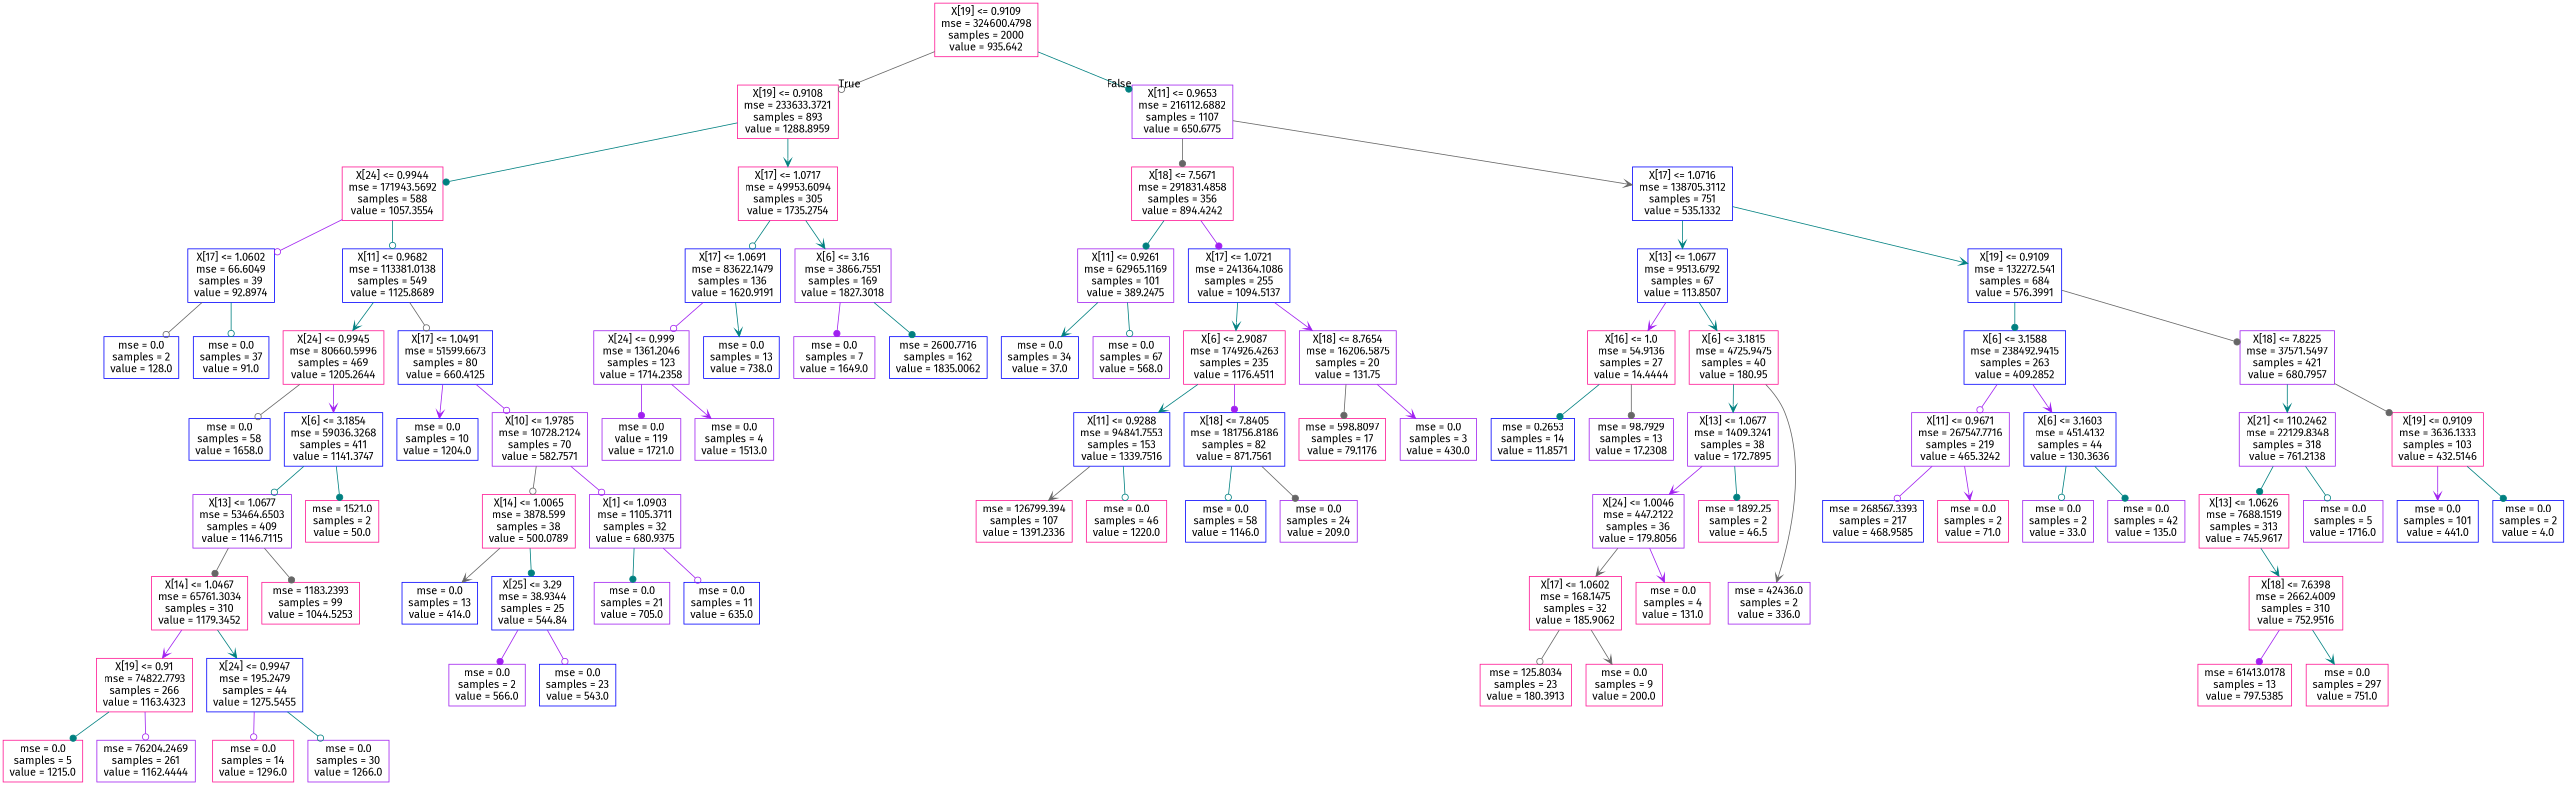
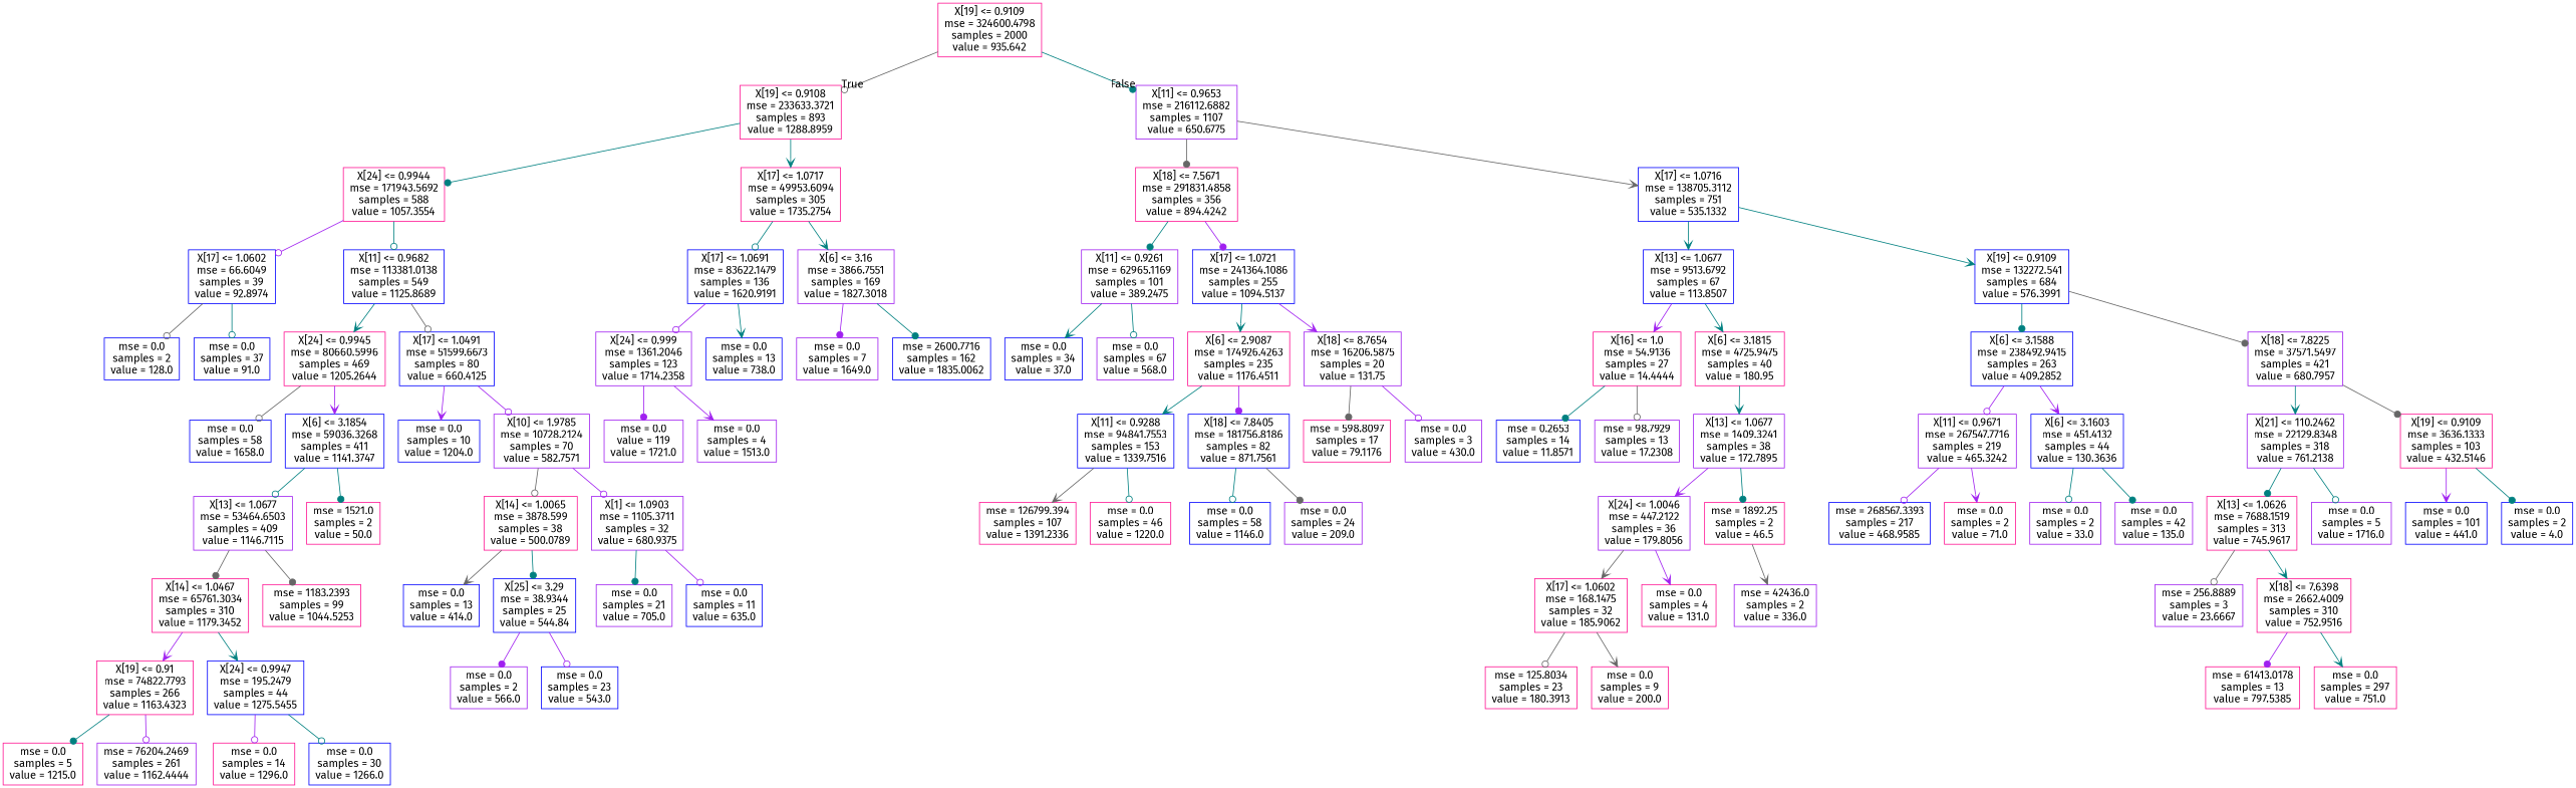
  digraph {
    fontname="Fira Sans"
    node [color=blue fontname="Fira Sans" shape=box]
    edge [arrowhead=vee color=teal fontname="Fira Sans"]
    n1 [color=deeppink label="X[19] <= 0.9109\nmse = 324600.4798\nsamples = 2000\nvalue = 935.642"]
    n2 [color=deeppink label="X[19] <= 0.9108\nmse = 233633.3721\nsamples = 893\nvalue = 1288.8959"]
    n3 [color=purple label="X[11] <= 0.9653\nmse = 216112.6882\nsamples = 1107\nvalue = 650.6775"]
    n4 [color=deeppink label="X[24] <= 0.9944\nmse = 171943.5692\nsamples = 588\nvalue = 1057.3554"]
    n5 [color=deeppink label="X[17] <= 1.0717\nmse = 49953.6094\nsamples = 305\nvalue = 1735.2754"]
    n6 [color=deeppink label="X[18] <= 7.5671\nmse = 291831.4858\nsamples = 356\nvalue = 894.4242"]
    n7 [label="X[17] <= 1.0716\nmse = 138705.3112\nsamples = 751\nvalue = 535.1332"]
    n8 [label="X[17] <= 1.0602\nmse = 66.6049\nsamples = 39\nvalue = 92.8974"]
    n9 [label="X[11] <= 0.9682\nmse = 113381.0138\nsamples = 549\nvalue = 1125.8689"]
    n10 [label="X[17] <= 1.0691\nmse = 83622.1479\nsamples = 136\nvalue = 1620.9191"]
    n11 [color=purple label="X[6] <= 3.16\nmse = 3866.7551\nsamples = 169\nvalue = 1827.3018"]
    n12 [label="mse = 0.0\nsamples = 2\nvalue = 128.0"]
    n13 [label="mse = 0.0\nsamples = 37\nvalue = 91.0"]
    n14 [color=deeppink label="X[24] <= 0.9945\nmse = 80660.5996\nsamples = 469\nvalue = 1205.2644"]
    n15 [label="X[17] <= 1.0491\nmse = 51599.6673\nsamples = 80\nvalue = 660.4125"]
    n16 [label="mse = 0.0\nsamples = 58\nvalue = 1658.0"]
    n17 [label="X[6] <= 3.1854\nmse = 59036.3268\nsamples = 411\nvalue = 1141.3747"]
    n18 [label="mse = 0.0\nsamples = 10\nvalue = 1204.0"]
    n19 [color=purple label="X[10] <= 1.9785\nmse = 10728.2124\nsamples = 70\nvalue = 582.7571"]
    n20 [color=purple label="X[13] <= 1.0677\nmse = 53464.6503\nsamples = 409\nvalue = 1146.7115"]
    n21 [color=deeppink label="mse = 1521.0\nsamples = 2\nvalue = 50.0"]
    n22 [color=deeppink label="X[14] <= 1.0467\nmse = 65761.3034\nsamples = 310\nvalue = 1179.3452"]
    n23 [color=deeppink label="mse = 1183.2393\nsamples = 99\nvalue = 1044.5253"]
    n24 [color=deeppink label="X[19] <= 0.91\nmse = 74822.7793\nsamples = 266\nvalue = 1163.4323"]
    n25 [label="X[24] <= 0.9947\nmse = 195.2479\nsamples = 44\nvalue = 1275.5455"]
    n26 [color=deeppink label="mse = 0.0\nsamples = 5\nvalue = 1215.0"]
    n27 [color=purple label="mse = 76204.2469\nsamples = 261\nvalue = 1162.4444"]
    n28 [color=deeppink label="mse = 0.0\nsamples = 14\nvalue = 1296.0"]
-   n29 [color=purple label="mse = 0.0\nsamples = 30\nvalue = 1266.0"]
+   n29 [label="mse = 0.0\nsamples = 30\nvalue = 1266.0"]
    n30 [color=deeppink label="X[14] <= 1.0065\nmse = 3878.599\nsamples = 38\nvalue = 500.0789"]
    n31 [color=purple label="X[1] <= 1.0903\nmse = 1105.3711\nsamples = 32\nvalue = 680.9375"]
    n32 [label="mse = 0.0\nsamples = 13\nvalue = 414.0"]
    n33 [label="X[25] <= 3.29\nmse = 38.9344\nsamples = 25\nvalue = 544.84"]
    n34 [color=purple label="mse = 0.0\nsamples = 21\nvalue = 705.0"]
    n35 [label="mse = 0.0\nsamples = 11\nvalue = 635.0"]
    n36 [color=purple label="mse = 0.0\nsamples = 2\nvalue = 566.0"]
    n37 [label="mse = 0.0\nsamples = 23\nvalue = 543.0"]
    n38 [color=purple label="X[24] <= 0.999\nmse = 1361.2046\nsamples = 123\nvalue = 1714.2358"]
    n39 [label="mse = 0.0\nsamples = 13\nvalue = 738.0"]
    n40 [color=purple label="mse = 0.0\nsamples = 7\nvalue = 1649.0"]
    n41 [label="mse = 2600.7716\nsamples = 162\nvalue = 1835.0062"]
    n42 [color=purple label="mse = 0.0\nvalue = 119\nvalue = 1721.0"]
    n43 [color=purple label="mse = 0.0\nsamples = 4\nvalue = 1513.0"]
    n44 [color=purple label="X[11] <= 0.9261\nmse = 62965.1169\nsamples = 101\nvalue = 389.2475"]
    n45 [label="X[17] <= 1.0721\nmse = 241364.1086\nsamples = 255\nvalue = 1094.5137"]
    n46 [label="X[13] <= 1.0677\nmse = 9513.6792\nsamples = 67\nvalue = 113.8507"]
    n47 [label="X[19] <= 0.9109\nmse = 132272.541\nsamples = 684\nvalue = 576.3991"]
    n48 [label="mse = 0.0\nsamples = 34\nvalue = 37.0"]
    n49 [color=purple label="mse = 0.0\nsamples = 67\nvalue = 568.0"]
    n50 [color=deeppink label="X[6] <= 2.9087\nmse = 174926.4263\nsamples = 235\nvalue = 1176.4511"]
    n51 [color=purple label="X[18] <= 8.7654\nmse = 16206.5875\nsamples = 20\nvalue = 131.75"]
    n52 [label="X[11] <= 0.9288\nmse = 94841.7553\nsamples = 153\nvalue = 1339.7516"]
    n53 [label="X[18] <= 7.8405\nmse = 181756.8186\nsamples = 82\nvalue = 871.7561"]
    n54 [color=deeppink label="mse = 598.8097\nsamples = 17\nvalue = 79.1176"]
    n55 [color=purple label="mse = 0.0\nsamples = 3\nvalue = 430.0"]
    n56 [color=deeppink label="mse = 126799.394\nsamples = 107\nvalue = 1391.2336"]
    n57 [color=deeppink label="mse = 0.0\nsamples = 46\nvalue = 1220.0"]
    n58 [label="mse = 0.0\nsamples = 58\nvalue = 1146.0"]
    n59 [color=purple label="mse = 0.0\nsamples = 24\nvalue = 209.0"]
    n60 [color=deeppink label="X[16] <= 1.0\nmse = 54.9136\nsamples = 27\nvalue = 14.4444"]
    n61 [color=deeppink label="X[6] <= 3.1815\nmse = 4725.9475\nsamples = 40\nvalue = 180.95"]
    n62 [label="X[6] <= 3.1588\nmse = 238492.9415\nsamples = 263\nvalue = 409.2852"]
    n63 [color=purple label="X[18] <= 7.8225\nmse = 37571.5497\nsamples = 421\nvalue = 680.7957"]
    n64 [label="mse = 0.2653\nsamples = 14\nvalue = 11.8571"]
    n65 [color=purple label="mse = 98.7929\nsamples = 13\nvalue = 17.2308"]
    n66 [color=purple label="X[13] <= 1.0677\nmse = 1409.3241\nsamples = 38\nvalue = 172.7895"]
    n67 [color=purple label="mse = 42436.0\nsamples = 2\nvalue = 336.0"]
    n68 [color=purple label="X[24] <= 1.0046\nmse = 447.2122\nsamples = 36\nvalue = 179.8056"]
    n69 [color=deeppink label="mse = 1892.25\nsamples = 2\nvalue = 46.5"]
    n70 [color=deeppink label="X[17] <= 1.0602\nmse = 168.1475\nsamples = 32\nvalue = 185.9062"]
    n71 [color=deeppink label="mse = 0.0\nsamples = 4\nvalue = 131.0"]
    n72 [color=deeppink label="mse = 125.8034\nsamples = 23\nvalue = 180.3913"]
    n73 [color=deeppink label="mse = 0.0\nsamples = 9\nvalue = 200.0"]
    n74 [color=purple label="X[11] <= 0.9671\nmse = 267547.7716\nsamples = 219\nvalue = 465.3242"]
    n75 [label="X[6] <= 3.1603\nmse = 451.4132\nsamples = 44\nvalue = 130.3636"]
    n76 [color=purple label="X[21] <= 110.2462\nmse = 22129.8348\nsamples = 318\nvalue = 761.2138"]
    n77 [color=deeppink label="X[19] <= 0.9109\nmse = 3636.1333\nsamples = 103\nvalue = 432.5146"]
    n78 [label="mse = 268567.3393\nsamples = 217\nvalue = 468.9585"]
    n79 [color=deeppink label="mse = 0.0\nsamples = 2\nvalue = 71.0"]
    n80 [color=purple label="mse = 0.0\nsamples = 2\nvalue = 33.0"]
    n81 [color=purple label="mse = 0.0\nsamples = 42\nvalue = 135.0"]
    n82 [color=deeppink label="X[13] <= 1.0626\nmse = 7688.1519\nsamples = 313\nvalue = 745.9617"]
    n83 [color=purple label="mse = 0.0\nsamples = 5\nvalue = 1716.0"]
    n84 [label="mse = 0.0\nsamples = 101\nvalue = 441.0"]
    n85 [label="mse = 0.0\nsamples = 2\nvalue = 4.0"]
+   n86 [color=purple label="mse = 256.8889\nsamples = 3\nvalue = 23.6667"]
    n87 [color=deeppink label="X[18] <= 7.6398\nmse = 2662.4009\nsamples = 310\nvalue = 752.9516"]
    n88 [color=deeppink label="mse = 61413.0178\nsamples = 13\nvalue = 797.5385"]
    n89 [color=deeppink label="mse = 0.0\nsamples = 297\nvalue = 751.0"]
    n1 -> n2 [arrowhead=odot color=gray40 headlabel=True labelangle=45 labeldistance=2.5]
    n1 -> n3 [arrowhead=dot headlabel=False labelangle=-45 labeldistance=2.5]
    n2 -> n4 [arrowhead=dot]
    n2 -> n5
    n3 -> n6 [arrowhead=dot color=gray40]
    n3 -> n7 [color=gray40]
    n4 -> n8 [arrowhead=odot color=purple]
    n4 -> n9 [arrowhead=odot]
    n5 -> n10 [arrowhead=odot]
    n5 -> n11
    n6 -> n44 [arrowhead=dot]
    n6 -> n45 [arrowhead=dot color=purple]
    n7 -> n46
    n7 -> n47
    n8 -> n12 [arrowhead=odot color=gray40]
    n8 -> n13 [arrowhead=odot]
    n9 -> n14
    n9 -> n15 [arrowhead=odot color=gray40]
    n10 -> n38 [arrowhead=odot color=purple]
    n10 -> n39
    n11 -> n40 [arrowhead=dot color=purple]
    n11 -> n41 [arrowhead=dot]
    n14 -> n16 [arrowhead=odot color=gray40]
    n14 -> n17 [color=purple]
    n15 -> n18 [color=purple]
    n15 -> n19 [arrowhead=odot color=purple]
    n17 -> n20 [arrowhead=odot]
    n17 -> n21 [arrowhead=dot]
    n19 -> n30 [arrowhead=odot color=gray40]
    n19 -> n31 [arrowhead=odot color=purple]
    n20 -> n22 [arrowhead=dot color=gray40]
    n20 -> n23 [arrowhead=dot color=gray40]
    n22 -> n24 [color=purple]
    n22 -> n25
    n24 -> n26 [arrowhead=dot]
    n24 -> n27 [arrowhead=odot color=purple]
    n25 -> n28 [arrowhead=odot color=purple]
    n25 -> n29 [arrowhead=odot]
    n30 -> n32 [color=gray40]
    n30 -> n33 [arrowhead=dot]
    n31 -> n34 [arrowhead=dot]
    n31 -> n35 [arrowhead=odot color=purple]
    n33 -> n36 [arrowhead=dot color=purple]
    n33 -> n37 [arrowhead=odot color=purple]
    n38 -> n42 [arrowhead=dot color=purple]
    n38 -> n43 [color=purple]
    n44 -> n48
    n44 -> n49 [arrowhead=odot]
    n45 -> n50
    n45 -> n51 [color=purple]
    n46 -> n60 [color=purple]
    n46 -> n61
    n47 -> n62 [arrowhead=dot]
    n47 -> n63 [arrowhead=dot color=gray40]
    n50 -> n52
    n50 -> n53 [arrowhead=dot color=purple]
    n51 -> n54 [arrowhead=dot color=gray40]
-   n51 -> n55 [color=purple]
+   n51 -> n55 [arrowhead=odot color=purple]
    n52 -> n56 [color=gray40]
    n52 -> n57 [arrowhead=odot]
    n53 -> n58 [arrowhead=odot]
    n53 -> n59 [arrowhead=dot color=gray40]
    n60 -> n64 [arrowhead=dot]
-   n60 -> n65 [arrowhead=dot color=gray40]
+   n60 -> n65 [arrowhead=odot color=gray40]
    n61 -> n66
-   n61 -> n67 [color=gray40]
+   n69 -> n67 [color=gray40]
    n62 -> n74 [arrowhead=odot color=purple]
    n62 -> n75 [color=purple]
    n63 -> n76
    n63 -> n77 [arrowhead=dot color=gray40]
    n66 -> n68 [color=purple]
    n66 -> n69 [arrowhead=dot]
    n68 -> n70 [color=gray40]
    n68 -> n71 [color=purple]
    n70 -> n72 [arrowhead=odot color=gray40]
    n70 -> n73 [color=gray40]
    n74 -> n78 [arrowhead=odot color=purple]
    n74 -> n79 [color=purple]
    n75 -> n80 [arrowhead=odot]
    n75 -> n81 [arrowhead=dot]
    n76 -> n82 [arrowhead=dot]
    n76 -> n83 [arrowhead=odot]
    n77 -> n84 [color=purple]
    n77 -> n85 [arrowhead=dot]
+   n82 -> n86 [arrowhead=odot color=gray40]
    n82 -> n87
    n87 -> n88 [arrowhead=dot color=purple]
    n87 -> n89
  }
